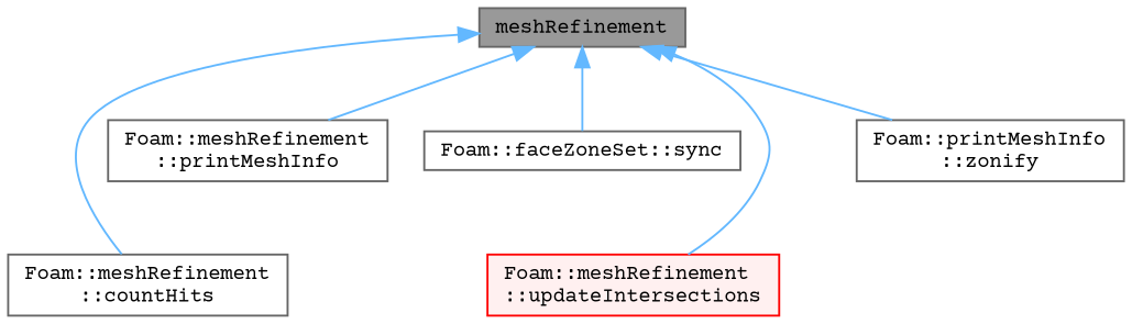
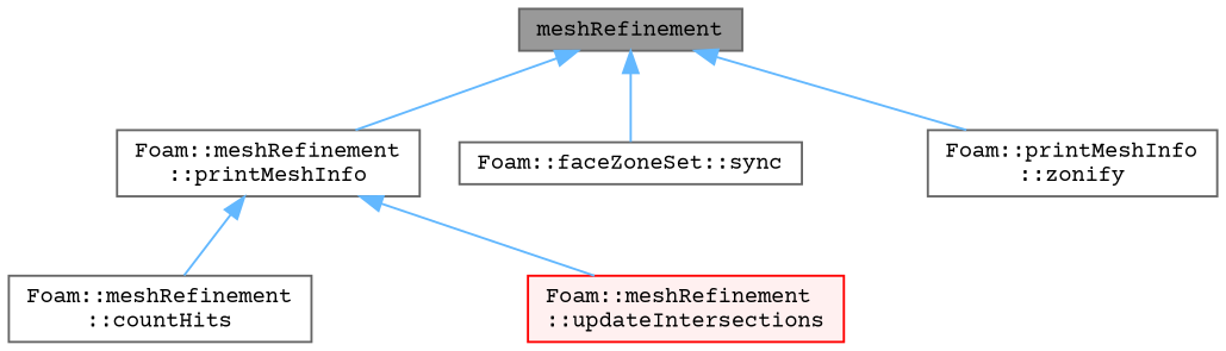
  digraph {
    fontname="Courier Prime"
    rankdir=TB
    node [color=grey40 fillcolor=white fontname="Courier Prime" fontsize=10 shape=box style=filled]
    edge [color=steelblue1 dir=back fontname="Courier Prime" fontsize=10 labelfontname=Helvetica labelfontsize=10 style=solid]
    n1 [color=gray40 fillcolor=grey60 fontcolor=black height=0.2 label=meshRefinement width=0.4]
    n2 [height=0.2 label="Foam::meshRefinement\l::countHits" width=0.4]
    n3 [height=0.2 label="Foam::meshRefinement\l::printMeshInfo" width=0.4]
    n4 [height=0.2 label="Foam::faceZoneSet::sync" width=0.4]
    n5 [color=red fillcolor="#FFF0F0" height=0.2 label="Foam::meshRefinement\l::updateIntersections" width=0.4]
    n6 [height=0.2 label="Foam::printMeshInfo\l::zonify" width=0.4]
-   n1 -> n2
+   n3 -> n2
    n1 -> n3
    n1 -> n4
-   n1 -> n5
+   n3 -> n5
    n1 -> n6
  }
